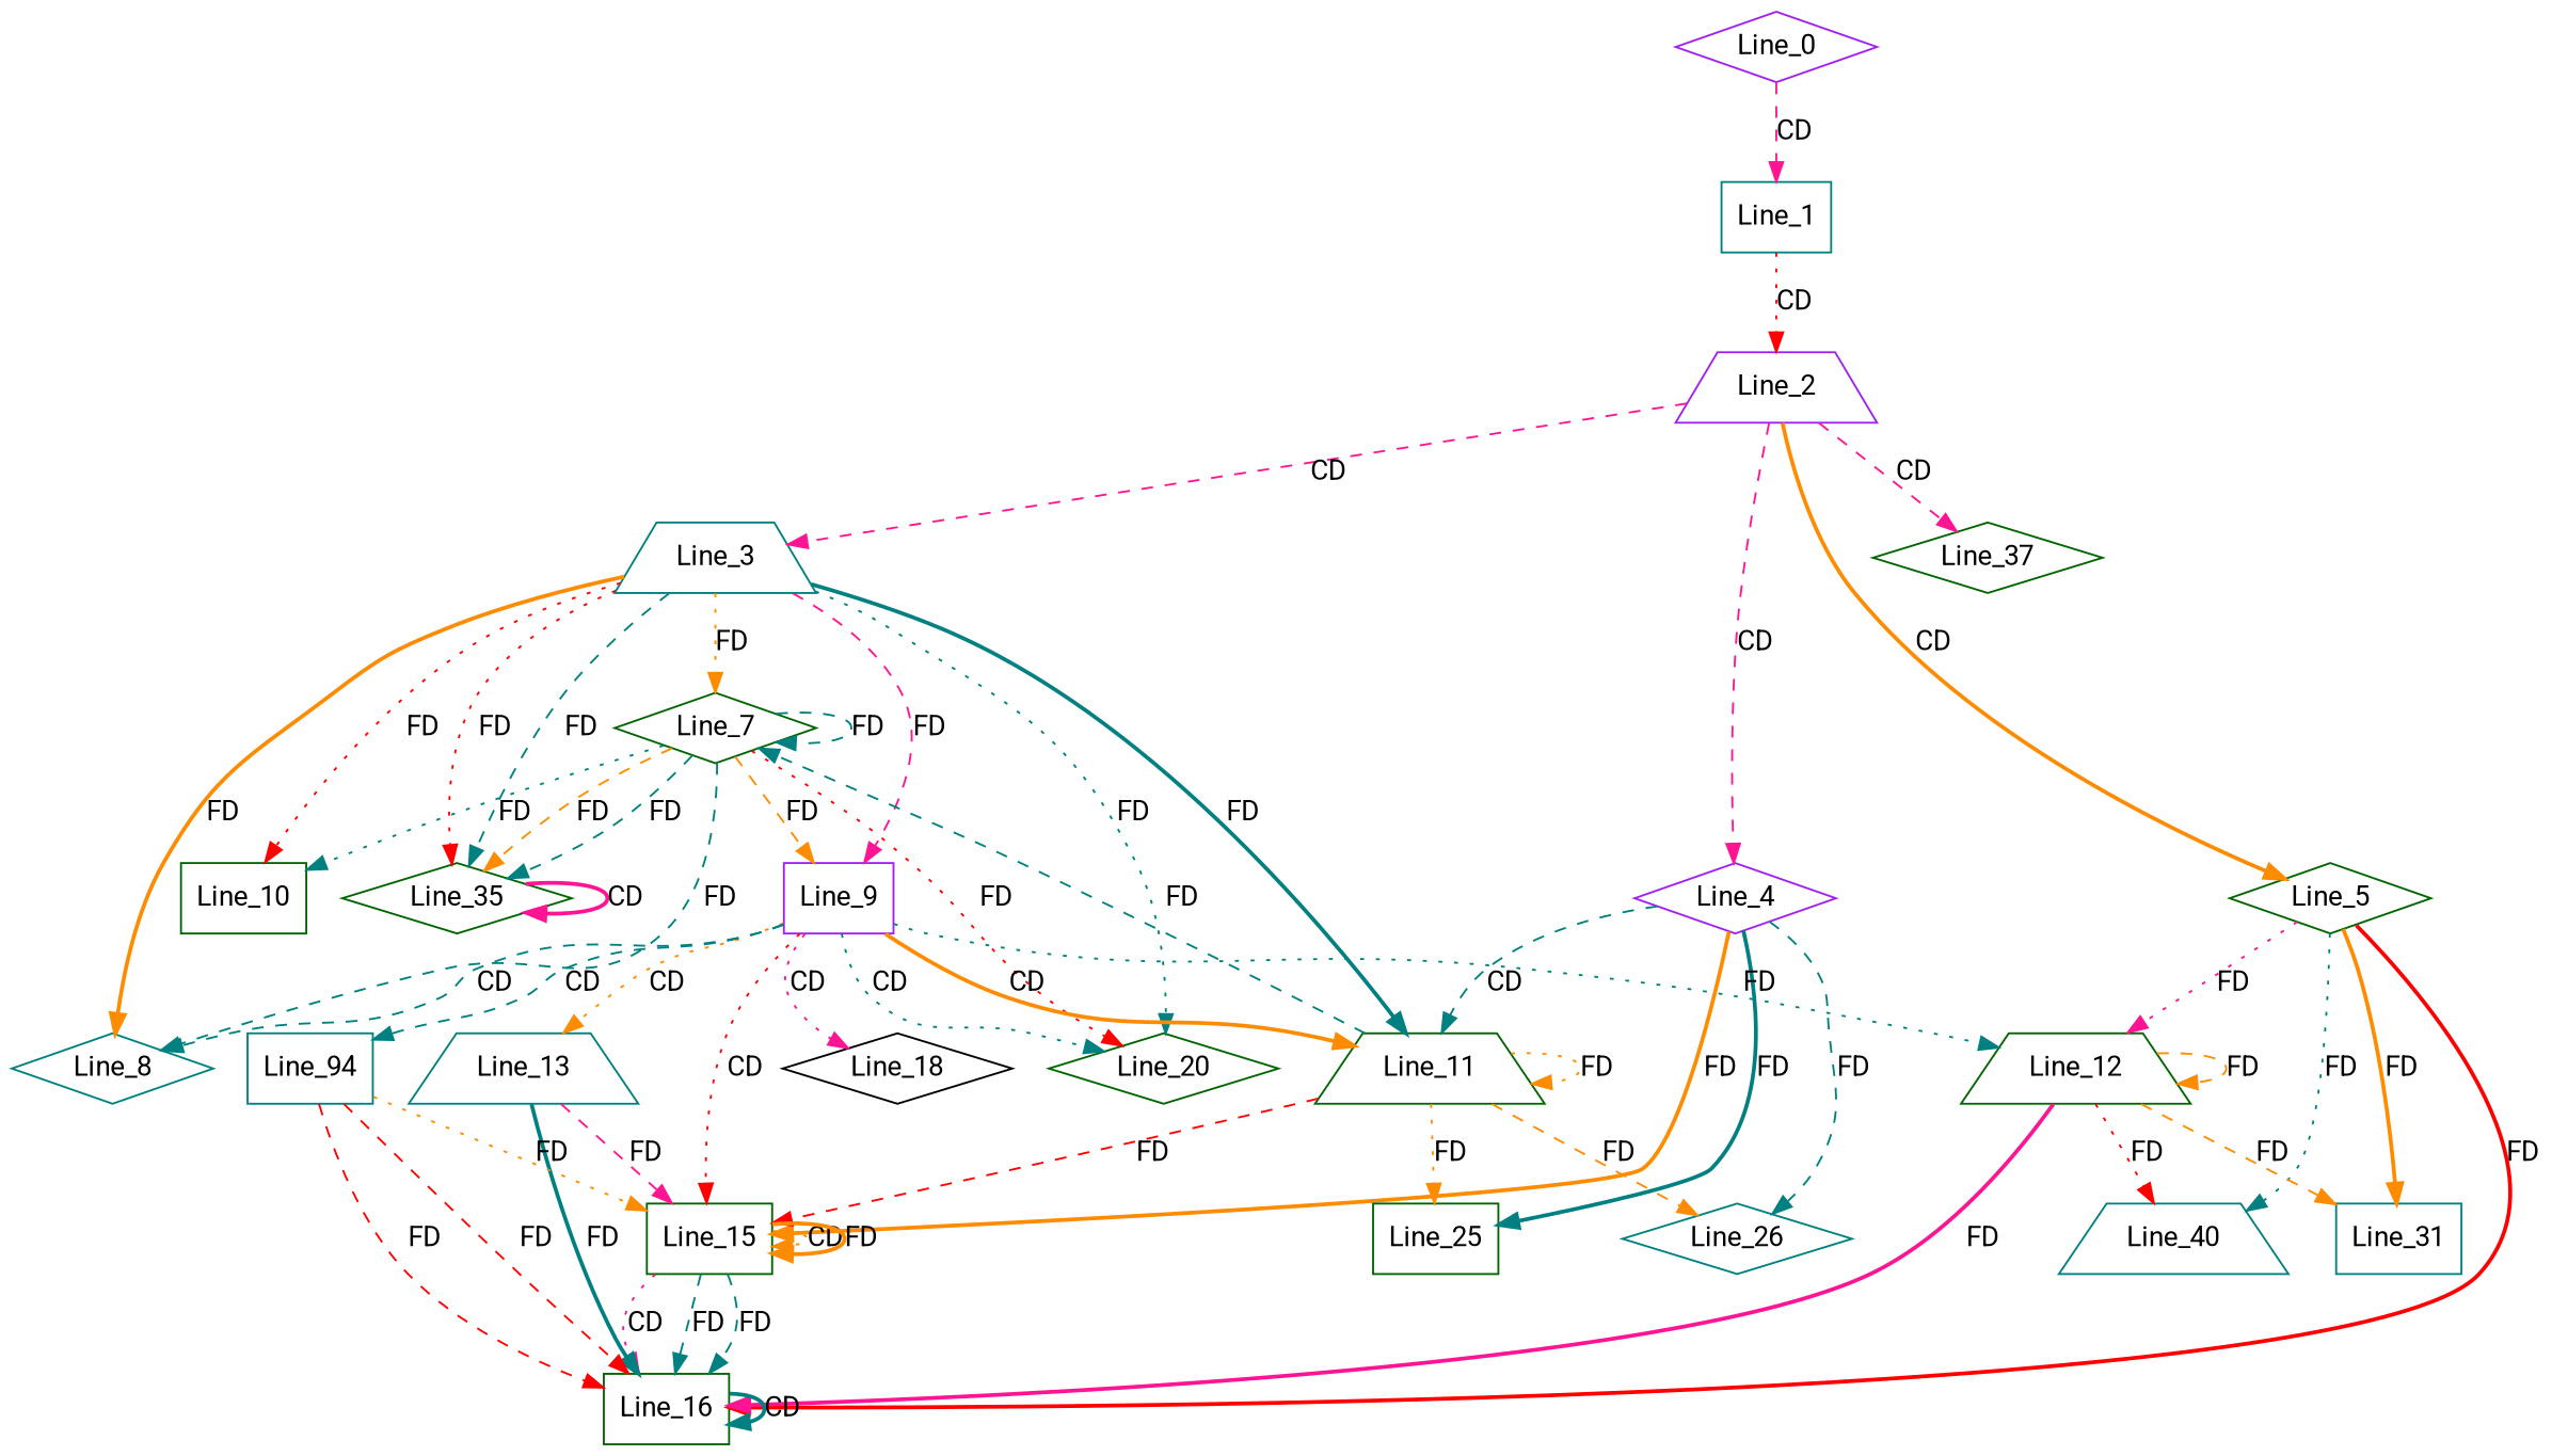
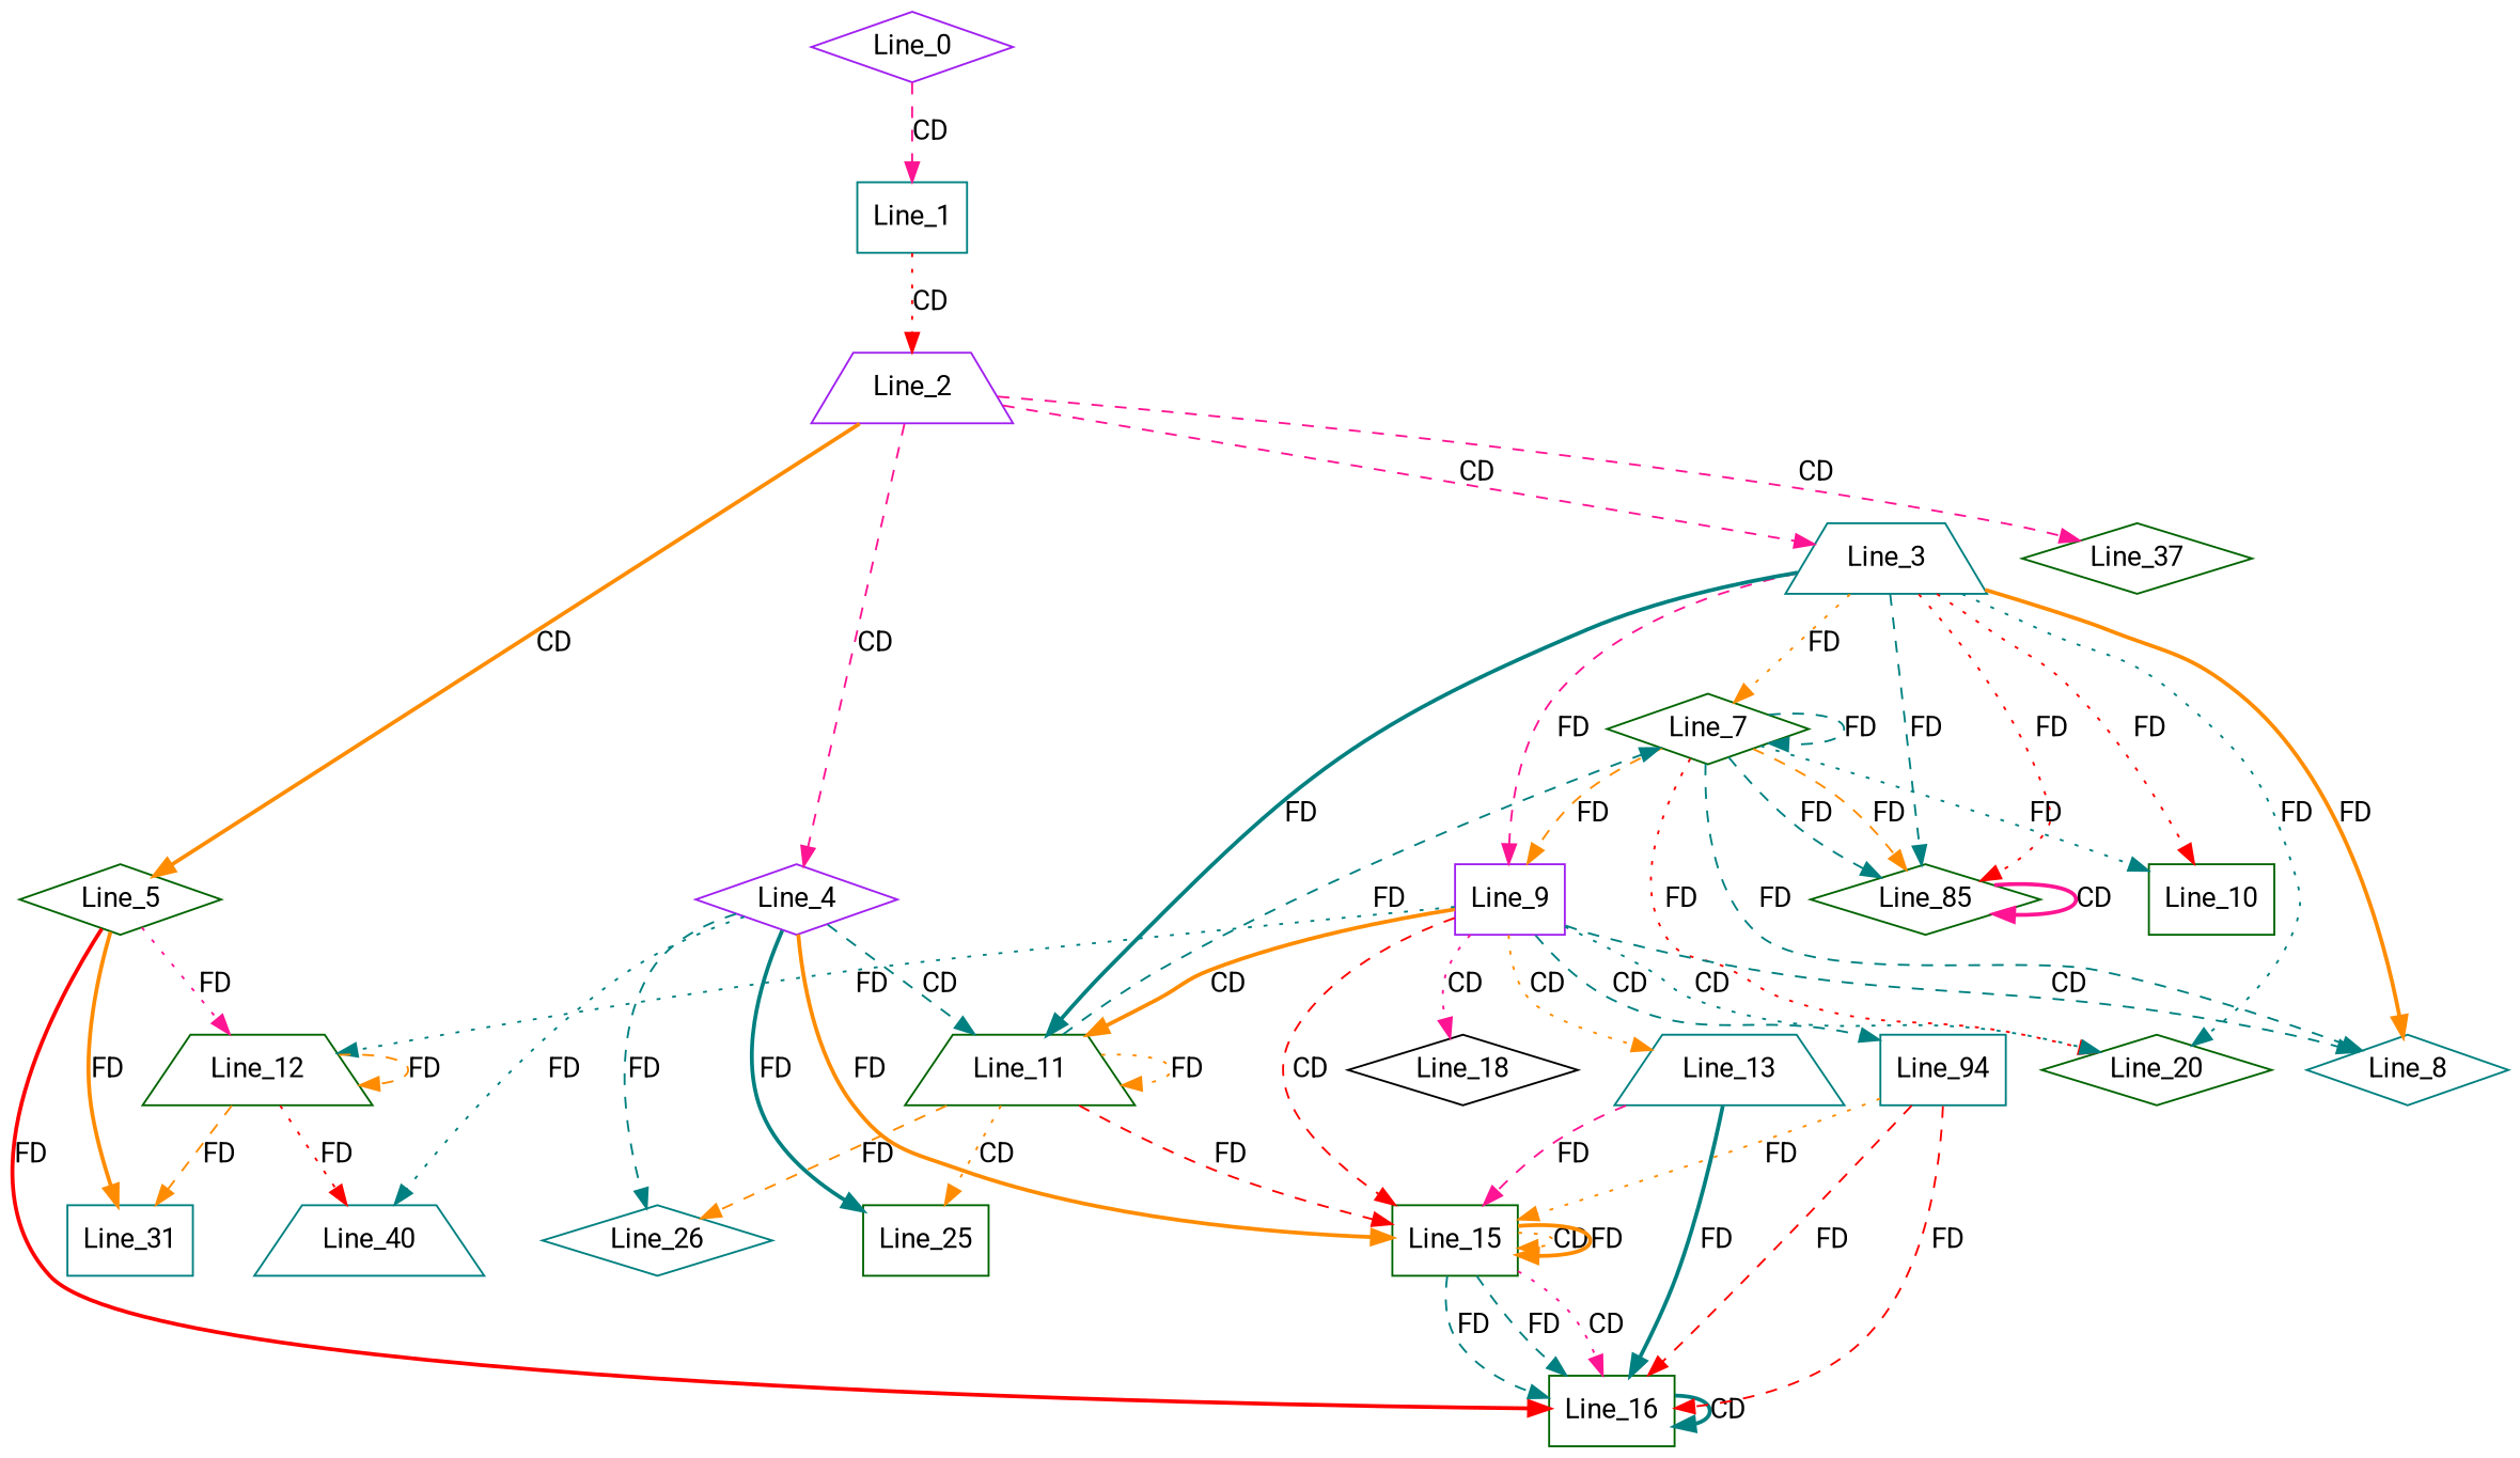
  digraph {
    fontname=Roboto
    node [color=darkgreen fontname=Roboto shape=diamond]
    edge [color=teal fontname=Roboto style=dashed]
    Line_0 [color=purple]
    Line_1 [color=teal shape=box]
    Line_2 [color=purple shape=trapezium]
    Line_3 [color=teal shape=trapezium]
    Line_4 [color=purple]
    Line_5
    Line_37
    Line_7
    Line_8 [color=teal]
    Line_9 [color=purple shape=box]
    Line_10 [shape=box]
    Line_11 [shape=trapezium]
    Line_20
-   Line_35
+   Line_35 [label=Line_85]
    Line_15 [shape=box]
    Line_25 [shape=box]
    Line_26 [color=teal]
    Line_12 [shape=trapezium]
    Line_16 [shape=box]
    n20 [color=teal label=Line_40 shape=trapezium]
    Line_31 [color=teal shape=box]
    Line_13 [color=teal shape=trapezium]
    n23 [color=teal label=Line_94 shape=box]
    Line_18 [color=black]
    Line_0 -> Line_1 [color=deeppink label=CD]
    Line_1 -> Line_2 [color=red label=CD style=dotted]
    Line_2 -> Line_3 [color=deeppink label=CD]
    Line_2 -> Line_4 [color=deeppink label=CD]
    Line_2 -> Line_5 [color=darkorange label=CD style=bold]
    Line_2 -> Line_37 [color=deeppink label=CD]
    Line_3 -> Line_7 [color=darkorange label=FD style=dotted]
    Line_3 -> Line_8 [color=darkorange label=FD style=bold]
    Line_3 -> Line_9 [color=deeppink label=FD]
    Line_3 -> Line_10 [color=red label=FD style=dotted]
    Line_3 -> Line_11 [label=FD style=bold]
    Line_3 -> Line_20 [label=FD style=dotted]
    Line_3 -> Line_35 [label=FD]
    Line_3 -> Line_35 [color=red label=FD style=dotted]
    Line_4 -> Line_11 [label=CD]
    Line_4 -> Line_15 [color=darkorange label=FD style=bold]
    Line_4 -> Line_25 [label=FD style=bold]
    Line_4 -> Line_26 [label=FD]
    Line_5 -> Line_12 [color=deeppink label=FD style=dotted]
    Line_5 -> Line_16 [color=red label=FD style=bold]
-   Line_5 -> n20 [label=FD style=dotted]
+   Line_4 -> n20 [label=FD style=dotted]
    Line_5 -> Line_31 [color=darkorange label=FD style=bold]
    Line_7 -> Line_7 [label=FD]
    Line_7 -> Line_8 [label=FD]
    Line_7 -> Line_9 [color=darkorange label=FD]
    Line_7 -> Line_10 [label=FD style=dotted]
    Line_7 -> Line_20 [color=red label=FD style=dotted]
    Line_7 -> Line_35 [color=darkorange label=FD]
    Line_7 -> Line_35 [label=FD]
    Line_9 -> Line_8 [label=CD]
    Line_9 -> Line_11 [color=darkorange label=CD style=bold]
    Line_9 -> Line_20 [label=CD style=dotted]
-   Line_9 -> Line_15 [color=red label=CD style=dotted]
+   Line_9 -> Line_15 [color=red label=CD]
    Line_9 -> Line_12 [label=FD style=dotted]
    Line_9 -> Line_13 [color=darkorange label=CD style=dotted]
    Line_9 -> n23 [label=CD]
    Line_9 -> Line_18 [color=deeppink label=CD style=dotted]
    Line_11 -> Line_7 [label=FD]
    Line_11 -> Line_11 [color=darkorange label=FD style=dotted]
    Line_11 -> Line_15 [color=red label=FD]
-   Line_11 -> Line_25 [color=darkorange label=FD style=dotted]
+   Line_11 -> Line_25 [color=darkorange label=CD style=dotted]
    Line_11 -> Line_26 [color=darkorange label=FD]
    Line_35 -> Line_35 [color=deeppink label=CD style=bold]
    Line_15 -> Line_15 [color=darkorange label=CD style=dotted]
    Line_15 -> Line_15 [color=darkorange label=FD style=bold]
    Line_15 -> Line_16 [color=deeppink label=CD style=dotted]
    Line_15 -> Line_16 [label=FD]
    Line_15 -> Line_16 [label=FD]
    Line_12 -> Line_12 [color=darkorange label=FD]
-   Line_12 -> Line_16 [color=deeppink label=FD style=bold]
    Line_12 -> n20 [color=red label=FD style=dotted]
    Line_12 -> Line_31 [color=darkorange label=FD]
    Line_16 -> Line_16 [label=CD style=bold]
    Line_13 -> Line_15 [color=deeppink label=FD]
    Line_13 -> Line_16 [label=FD style=bold]
    n23 -> Line_15 [color=darkorange label=FD style=dotted]
    n23 -> Line_16 [color=red label=FD]
    n23 -> Line_16 [color=red label=FD]
  }
